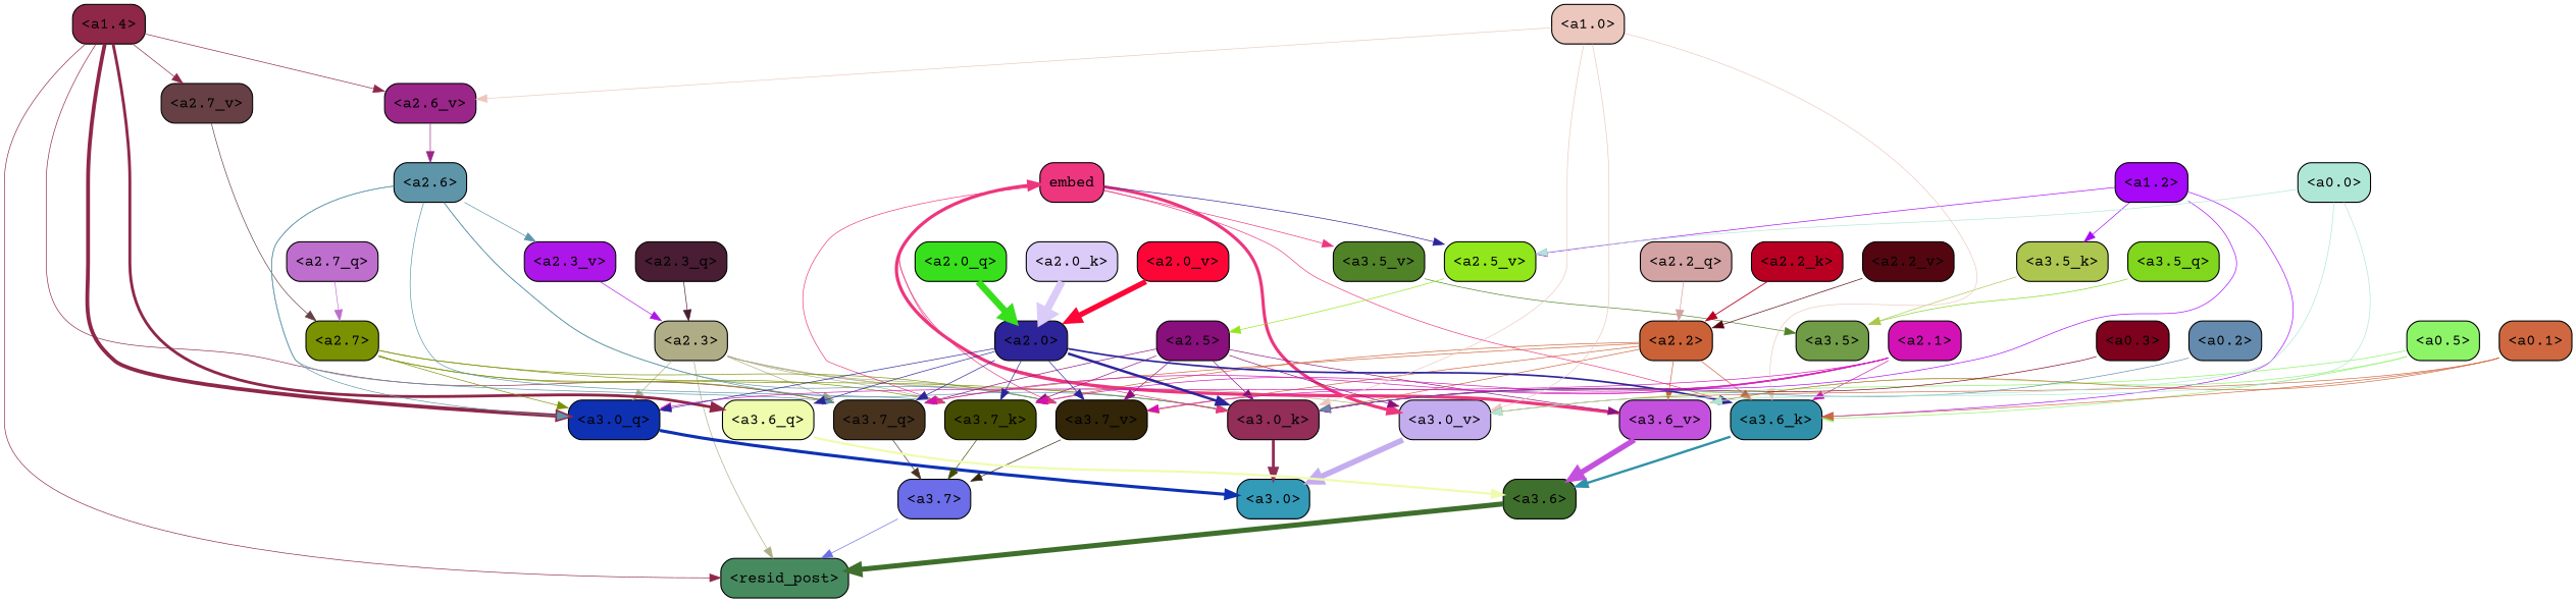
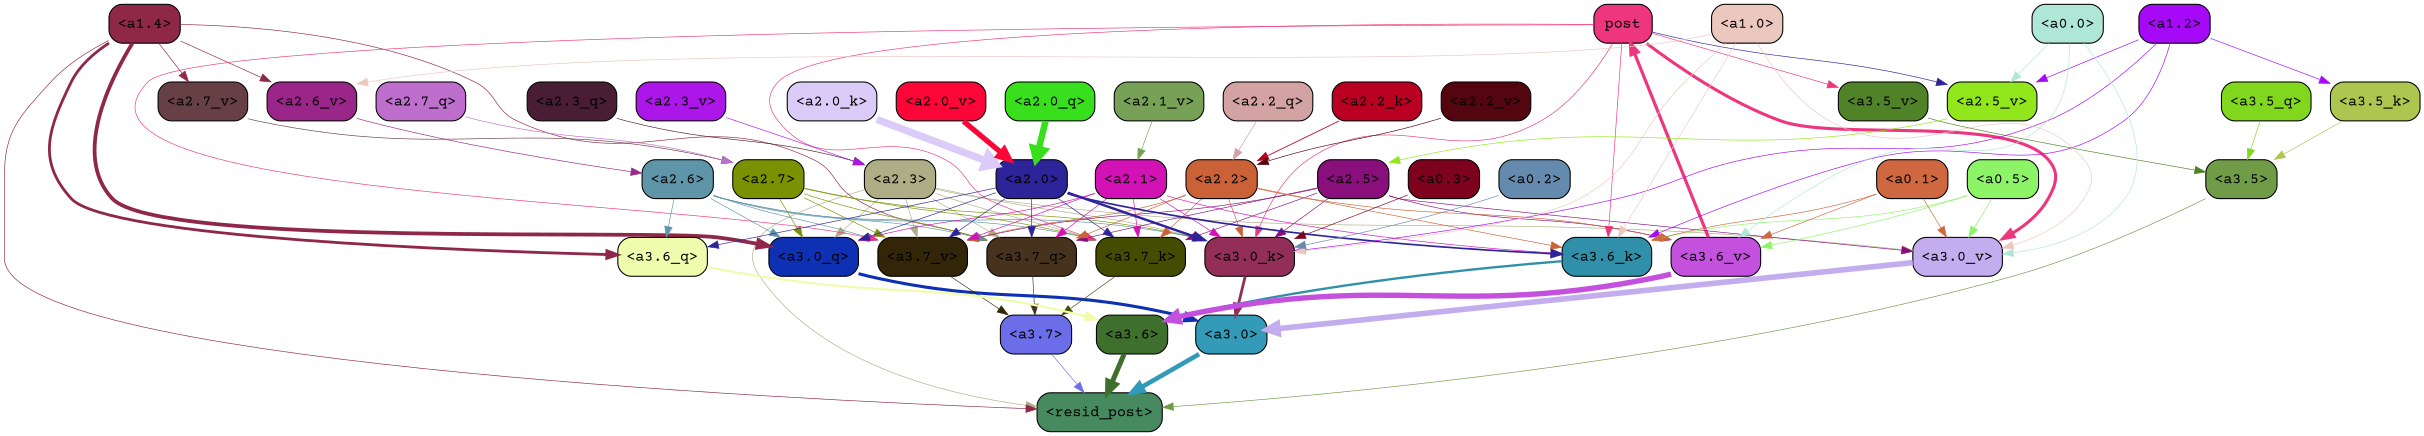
  strict digraph {
    fontname="Courier Prime"
    splines=true
    node [color=black fontname="Courier Prime" shape=box style="filled, rounded"]
    edge [color="#2d249a" fontname="Courier Prime" penwidth=0.6]
    "<a3.7>" [fillcolor="#6c6de8"]
    "<resid_post>" [fillcolor="#488a60"]
    "<a3.6>" [fillcolor="#3f6f2c"]
    "<a3.5>" [fillcolor="#709b47"]
    "<a3.0>" [fillcolor="#339ab7"]
    "<a2.3>" [fillcolor="#afad86"]
    "<a3.7_q>" [fillcolor="#47321e"]
    "<a3.0_q>" [fillcolor="#0e31b4"]
    "<a3.7_k>" [fillcolor="#444c01"]
    "<a3.0_k>" [fillcolor="#922e58"]
    "<a3.7_v>" [fillcolor="#322508"]
    "<a3.0_v>" [fillcolor="#c4adef"]
    "<a1.4>" [fillcolor="#8f2749"]
    "<a3.6_q>" [fillcolor="#effcad"]
    "<a2.7_v>" [fillcolor="#664044"]
    "<a2.6_v>" [fillcolor="#9b2689"]
    "<a2.7>" [fillcolor="#7a9201"]
    "<a2.6>" [fillcolor="#5e95a9"]
    "<a3.5_q>" [fillcolor="#80d71d"]
    "<a3.6_k>" [fillcolor="#3190a9"]
    "<a3.5_k>" [fillcolor="#adc650"]
    "<a3.6_v>" [fillcolor="#c351dd"]
-   embed [fillcolor="#ed367e"]
+   embed [fillcolor="#ed367e" label=post]
    "<a3.5_v>" [fillcolor="#508328"]
    "<a2.5>" [fillcolor="#890f7c"]
    "<a2.2>" [fillcolor="#cb6237"]
    "<a2.1>" [fillcolor="#d312b6"]
    "<a2.0>" [fillcolor="#2d249a"]
    "<a2.5_v>" [fillcolor="#91e71b"]
    "<a1.2>" [fillcolor="#a608f8"]
    "<a1.0>" [fillcolor="#ecc7be"]
    "<a0.5>" [fillcolor="#8df468"]
    "<a0.1>" [fillcolor="#cf6840"]
    "<a0.3>" [fillcolor="#7e011e"]
    "<a0.2>" [fillcolor="#648aad"]
    "<a0.0>" [fillcolor="#afe7d6"]
    "<a2.7_q>" [fillcolor="#be6ecd"]
    "<a2.3_q>" [fillcolor="#491d33"]
    "<a2.2_q>" [fillcolor="#d3a2a3"]
    "<a2.0_q>" [fillcolor="#37df1c"]
    "<a2.2_k>" [fillcolor="#b90023"]
    "<a2.0_k>" [fillcolor="#dacbf9"]
    "<a2.3_v>" [fillcolor="#ad16e8"]
    "<a2.2_v>" [fillcolor="#540610"]
+   "<a2.1_v>" [fillcolor="#78a158"]
    "<a2.0_v>" [fillcolor="#fc0638"]
    "<a3.7>" -> "<resid_post>" [color="#6c6de8"]
    "<a3.6>" -> "<resid_post>" [color="#3f6f2c" penwidth=4.6696330308914185]
+   "<a3.5>" -> "<resid_post>" [color="#709b47"]
+   "<a3.0>" -> "<resid_post>" [color="#339ab7" penwidth=4.282557368278503]
    "<a2.3>" -> "<resid_post>" [color="#afad86"]
    "<a2.3>" -> "<a3.7_q>" [color="#afad86"]
    "<a2.3>" -> "<a3.0_q>" [color="#afad86"]
    "<a2.3>" -> "<a3.7_k>" [color="#afad86"]
    "<a2.3>" -> "<a3.0_k>" [color="#afad86"]
    "<a2.3>" -> "<a3.7_v>" [color="#afad86"]
    "<a2.3>" -> "<a3.0_v>" [color="#afad86"]
    "<a3.7_q>" -> "<a3.7>" [color="#47321e"]
    "<a3.0_q>" -> "<a3.0>" [color="#0e31b4" penwidth=2.8638100624084473]
    "<a3.7_k>" -> "<a3.7>" [color="#444c01"]
    "<a3.0_k>" -> "<a3.0>" [color="#922e58" penwidth=2.6274144649505615]
    "<a3.7_v>" -> "<a3.7>" [color="#322508"]
    "<a3.0_v>" -> "<a3.0>" [color="#c4adef" penwidth=5.188832879066467]
    "<a1.4>" -> "<resid_post>" [color="#8f2749"]
    "<a1.4>" -> "<a3.7_q>" [color="#8f2749"]
    "<a1.4>" -> "<a3.0_q>" [color="#8f2749" penwidth=3.4971605762839317]
    "<a1.4>" -> "<a3.6_q>" [color="#8f2749" penwidth=2.6073555648326874]
    "<a1.4>" -> "<a2.7_v>" [color="#8f2749"]
    "<a1.4>" -> "<a2.6_v>" [color="#8f2749"]
    "<a3.6_q>" -> "<a3.6>" [color="#effcad" penwidth=2.03758105635643]
    "<a2.7_v>" -> "<a2.7>" [color="#664044"]
    "<a2.6_v>" -> "<a2.6>" [color="#9b2689"]
    "<a2.7>" -> "<a3.7_q>" [color="#7a9201"]
    "<a2.7>" -> "<a3.0_q>" [color="#7a9201"]
    "<a2.7>" -> "<a3.7_k>" [color="#7a9201"]
    "<a2.7>" -> "<a3.0_k>" [color="#7a9201"]
    "<a2.7>" -> "<a3.7_v>" [color="#7a9201"]
    "<a2.6>" -> "<a3.7_q>" [color="#5e95a9"]
    "<a2.6>" -> "<a3.0_q>" [color="#5e95a9"]
    "<a2.6>" -> "<a3.7_k>" [color="#5e95a9"]
    "<a2.6>" -> "<a3.0_k>" [color="#5e95a9"]
    "<a2.6>" -> "<a3.7_v>" [color="#5e95a9"]
-   "<a2.6>" -> "<a2.3_v>" [color="#5e95a9"]
+   "<a2.6>" -> "<a3.6_q>" [color="#5e95a9"]
    "<a3.5_q>" -> "<a3.5>" [color="#80d71d"]
    "<a3.6_k>" -> "<a3.6>" [color="#3190a9" penwidth=2.174198240041733]
    "<a3.5_k>" -> "<a3.5>" [color="#adc650"]
    "<a3.6_v>" -> "<a3.6>" [color="#c351dd" penwidth=5.002329230308533]
    "<a3.6_v>" -> embed [color="#ed367e" penwidth=2.9588699340820312]
    embed -> "<a3.7_k>" [color="#ed367e"]
    embed -> "<a3.0_k>" [color="#ed367e"]
    embed -> "<a3.7_v>" [color="#ed367e"]
    embed -> "<a3.0_v>" [color="#ed367e" penwidth=2.8686431646347046]
    embed -> "<a3.6_k>" [color="#ed367e"]
    embed -> "<a3.5_v>" [color="#ed367e"]
    embed -> "<a2.5_v>"
    "<a3.5_v>" -> "<a3.5>" [color="#508328"]
    "<a2.5>" -> "<a3.7_q>" [color="#890f7c"]
    "<a2.5>" -> "<a3.7_k>" [color="#890f7c"]
    "<a2.5>" -> "<a3.0_k>" [color="#890f7c"]
    "<a2.5>" -> "<a3.7_v>" [color="#890f7c"]
    "<a2.5>" -> "<a3.0_v>" [color="#890f7c"]
    "<a2.5>" -> "<a3.6_v>" [color="#890f7c"]
    "<a2.2>" -> "<a3.7_q>" [color="#cb6237"]
    "<a2.2>" -> "<a3.7_k>" [color="#cb6237"]
    "<a2.2>" -> "<a3.0_k>" [color="#cb6237"]
    "<a2.2>" -> "<a3.7_v>" [color="#cb6237"]
    "<a2.2>" -> "<a3.6_k>" [color="#cb6237"]
    "<a2.2>" -> "<a3.6_v>" [color="#cb6237"]
    "<a2.1>" -> "<a3.7_q>" [color="#d312b6"]
    "<a2.1>" -> "<a3.0_q>" [color="#d312b6"]
    "<a2.1>" -> "<a3.7_k>" [color="#d312b6"]
    "<a2.1>" -> "<a3.0_k>" [color="#d312b6"]
    "<a2.1>" -> "<a3.7_v>" [color="#d312b6"]
    "<a2.1>" -> "<a3.6_k>" [color="#d312b6"]
    "<a2.0>" -> "<a3.7_q>"
    "<a2.0>" -> "<a3.0_q>"
    "<a2.0>" -> "<a3.7_k>"
    "<a2.0>" -> "<a3.0_k>" [penwidth=2.270527422428131]
    "<a2.0>" -> "<a3.7_v>"
    "<a2.0>" -> "<a3.6_q>"
    "<a2.0>" -> "<a3.6_k>" [penwidth=1.5568191409111023]
    "<a2.5_v>" -> "<a2.5>" [color="#91e71b"]
    "<a1.2>" -> "<a3.0_k>" [color="#a608f8"]
    "<a1.2>" -> "<a3.6_k>" [color="#a608f8"]
    "<a1.2>" -> "<a3.5_k>" [color="#a608f8"]
    "<a1.2>" -> "<a2.5_v>" [color="#a608f8"]
    "<a1.0>" -> "<a3.0_k>" [color="#ecc7be"]
    "<a1.0>" -> "<a3.0_v>" [color="#ecc7be"]
    "<a1.0>" -> "<a2.6_v>" [color="#ecc7be"]
    "<a1.0>" -> "<a3.6_k>" [color="#ecc7be"]
    "<a0.5>" -> "<a3.0_v>" [color="#8df468" penwidth=0.6421224474906921]
    "<a0.5>" -> "<a3.6_k>" [color="#8df468"]
    "<a0.5>" -> "<a3.6_v>" [color="#8df468"]
    "<a0.1>" -> "<a3.0_v>" [color="#cf6840"]
    "<a0.1>" -> "<a3.6_k>" [color="#cf6840"]
    "<a0.1>" -> "<a3.6_v>" [color="#cf6840"]
    "<a0.3>" -> "<a3.0_k>" [color="#7e011e"]
    "<a0.2>" -> "<a3.0_k>" [color="#648aad"]
    "<a0.0>" -> "<a3.0_v>" [color="#afe7d6"]
    "<a0.0>" -> "<a3.6_v>" [color="#afe7d6"]
    "<a0.0>" -> "<a2.5_v>" [color="#afe7d6"]
    "<a2.7_q>" -> "<a2.7>" [color="#be6ecd"]
    "<a2.3_q>" -> "<a2.3>" [color="#491d33"]
    "<a2.2_q>" -> "<a2.2>" [color="#d3a2a3" penwidth=0.6340763568878174]
    "<a2.0_q>" -> "<a2.0>" [color="#37df1c" penwidth=6.0160088539123535]
    "<a2.2_k>" -> "<a2.2>" [color="#b90023" penwidth=0.7764816284179688]
    "<a2.0_k>" -> "<a2.0>" [color="#dacbf9" penwidth=6.773025274276733]
    "<a2.3_v>" -> "<a2.3>" [color="#ad16e8"]
    "<a2.2_v>" -> "<a2.2>" [color="#540610"]
+   "<a2.1_v>" -> "<a2.1>" [color="#78a158"]
    "<a2.0_v>" -> "<a2.0>" [color="#fc0638" penwidth=4.906715989112854]
  }
